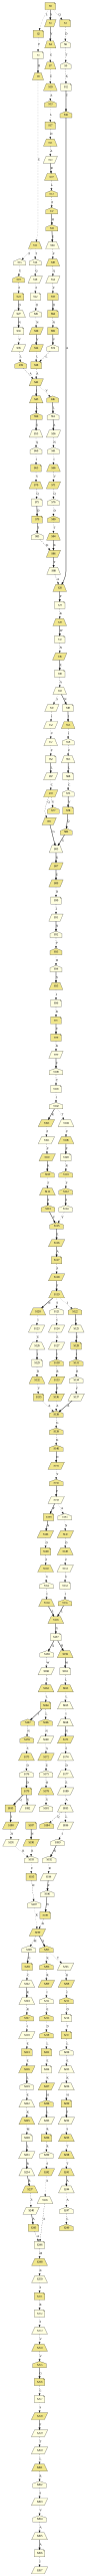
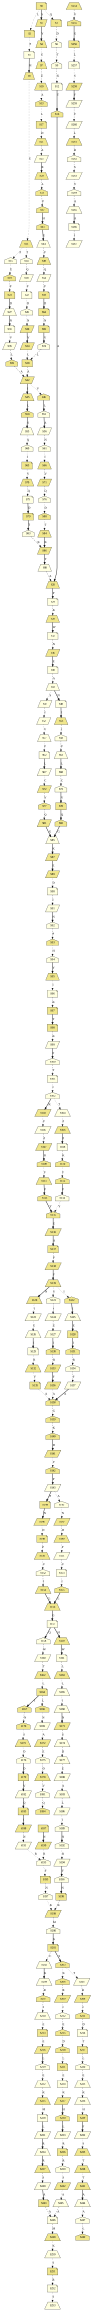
  strict digraph {
    fontname="Liberation Serif"
    node [fillcolor=khaki fontname="Liberation Serif" shape=house style=filled]
    edge [fontname="Liberation Serif" style=dashed]
    S0 [shape=note]
    S1 [shape=parallelogram]
    S2 [shape=note]
    S3 [shape=note]
    S4 [shape=trapezium]
    S5 [fillcolor=lightyellow shape=note]
    S6 [fillcolor=lightyellow]
    S7 [shape=trapezium]
    S8 [shape=trapezium]
    S9 [fillcolor=lightyellow]
    S10 [shape=trapezium]
    S11 [shape=trapezium]
    S12 [fillcolor=lightyellow shape=note]
    S13
    S14 [fillcolor=lightyellow]
    S15 [fillcolor=lightyellow]
    S16
    S17 [shape=note]
    S18 [fillcolor=lightyellow shape=parallelogram]
    S19
    S20 [shape=trapezium]
    S21 [shape=trapezium]
    S22 [fillcolor=lightyellow shape=note]
    S23 [shape=note]
    S24 [fillcolor=lightyellow shape=note]
    S25 [fillcolor=lightyellow shape=parallelogram]
    S26 [fillcolor=lightyellow]
    S27 [fillcolor=lightyellow shape=trapezium]
    S28 [shape=trapezium]
    S29 [shape=trapezium]
    S30 [shape=parallelogram]
    S31 [fillcolor=lightyellow shape=note]
    S32 [fillcolor=lightyellow shape=note]
    S33
    S34 [shape=parallelogram]
    S35 [fillcolor=lightyellow shape=parallelogram]
    S36 [shape=parallelogram]
    S37
    S38 [shape=note]
    S39
    S40 [fillcolor=lightyellow shape=note]
    S41
    S42 [shape=parallelogram]
    S43 [fillcolor=lightyellow shape=trapezium]
    S44 [fillcolor=lightyellow shape=trapezium]
    S45 [shape=trapezium]
    S46
    S47 [fillcolor=lightyellow shape=parallelogram]
    S48 [fillcolor=lightyellow shape=note]
    S49 [shape=trapezium]
    S50
    S51 [fillcolor=lightyellow]
    S52 [fillcolor=lightyellow shape=parallelogram]
    S53 [shape=trapezium]
    S54 [fillcolor=lightyellow shape=parallelogram]
    S55 [fillcolor=lightyellow shape=trapezium]
    S56 [fillcolor=lightyellow shape=parallelogram]
    S57 [fillcolor=lightyellow shape=trapezium]
    S58 [fillcolor=lightyellow]
    S59 [shape=note]
    S60 [fillcolor=lightyellow]
    S61 [fillcolor=lightyellow]
    S62 [fillcolor=lightyellow shape=note]
    S63 [fillcolor=lightyellow shape=trapezium]
    S64 [shape=note]
    S65 [shape=note]
    S66 [shape=trapezium]
    S67 [fillcolor=lightyellow shape=parallelogram]
    S68 [fillcolor=lightyellow shape=note]
    S69 [shape=note]
    S70 [shape=trapezium]
    S71 [shape=parallelogram]
    S72 [shape=parallelogram]
    S73 [fillcolor=lightyellow]
    S74 [fillcolor=lightyellow]
    S75 [fillcolor=lightyellow shape=note]
    S76 [fillcolor=lightyellow]
    S77
    S78 [shape=note]
    S79 [shape=note]
    S80
    S81 [shape=parallelogram]
    S82
    S83 [fillcolor=lightyellow]
    S84 [shape=trapezium]
    S85 [fillcolor=lightyellow shape=trapezium]
    S86 [shape=parallelogram]
    S87 [shape=parallelogram]
    S88 [fillcolor=lightyellow shape=trapezium]
    S89 [shape=parallelogram]
    S90 [fillcolor=lightyellow shape=note]
    S91 [fillcolor=lightyellow shape=parallelogram]
    S92 [fillcolor=lightyellow]
    S93
    S94 [fillcolor=lightyellow]
    S95 [shape=trapezium]
    S96 [fillcolor=lightyellow shape=note]
    S97 [shape=note]
    S98 [shape=note]
    S99 [fillcolor=lightyellow shape=parallelogram]
    S100 [fillcolor=lightyellow]
    S101 [fillcolor=lightyellow shape=note]
    S102 [fillcolor=lightyellow]
    S103 [shape=parallelogram]
    S104 [fillcolor=lightyellow shape=trapezium]
    S105 [fillcolor=lightyellow shape=parallelogram]
    S106 [shape=trapezium]
    S107 [shape=parallelogram]
    S108 [fillcolor=lightyellow shape=note]
    S109
    S110
    S111 [shape=trapezium]
    S112
    S113
    S114 [fillcolor=lightyellow]
    S115
    S116 [shape=parallelogram]
    S117 [shape=note]
    S118 [shape=parallelogram]
    S119 [shape=trapezium]
    S120 [shape=trapezium]
    S121 [fillcolor=lightyellow]
    S122
    S123 [fillcolor=lightyellow shape=parallelogram]
    S124 [fillcolor=lightyellow shape=parallelogram]
    S125 [fillcolor=lightyellow shape=trapezium]
    S126 [fillcolor=lightyellow shape=trapezium]
    S127 [fillcolor=lightyellow shape=parallelogram]
    S128 [shape=note]
    S129 [fillcolor=lightyellow shape=note]
    S130
    S131
    S132 [shape=trapezium]
    S133 [shape=parallelogram]
    S134 [fillcolor=lightyellow]
    S135 [shape=note]
    S136 [shape=parallelogram]
    S137 [fillcolor=lightyellow shape=parallelogram]
    S138
    S139
    S140
    S141 [shape=parallelogram]
    S142
    S143 [fillcolor=lightyellow shape=parallelogram]
    S144 [shape=note]
    S145 [fillcolor=lightyellow]
    S146 [shape=parallelogram]
    S147 [shape=parallelogram]
    S148 [shape=note]
    S149 [shape=trapezium]
    S150 [shape=trapezium]
    S151 [fillcolor=lightyellow shape=parallelogram]
    S152 [fillcolor=lightyellow]
    S153 [fillcolor=lightyellow shape=note]
    S154 [shape=trapezium]
    S155
    S156 [shape=trapezium]
    S157 [fillcolor=lightyellow shape=note]
    S158 [fillcolor=lightyellow]
    S159 [shape=trapezium]
    S160 [fillcolor=lightyellow shape=parallelogram]
    S161 [fillcolor=lightyellow shape=note]
    S162 [shape=trapezium]
    S163 [shape=trapezium]
    S164 [shape=note]
    S165 [fillcolor=lightyellow shape=trapezium]
    S166
    S167
    S168 [fillcolor=lightyellow shape=trapezium]
    S169 [fillcolor=lightyellow shape=parallelogram]
    S170
    S171 [shape=parallelogram]
    S172 [shape=parallelogram]
    S173 [shape=trapezium]
    S174 [fillcolor=lightyellow shape=trapezium]
    S175 [fillcolor=lightyellow]
    S176 [fillcolor=lightyellow]
    S177 [fillcolor=lightyellow shape=trapezium]
    S178 [shape=trapezium]
    S179 [shape=note]
    S180 [fillcolor=lightyellow shape=parallelogram]
    S181 [fillcolor=lightyellow]
    S182 [fillcolor=lightyellow shape=parallelogram]
    S183 [fillcolor=lightyellow shape=trapezium]
    S184
    S185 [shape=note]
    S186 [fillcolor=lightyellow shape=parallelogram]
    S188 [shape=parallelogram]
    S189 [fillcolor=lightyellow]
    S187 [shape=note]
    S190 [shape=parallelogram]
    S191 [fillcolor=lightyellow shape=parallelogram]
    S192 [fillcolor=lightyellow]
    S193 [fillcolor=lightyellow]
    S194 [fillcolor=lightyellow shape=parallelogram]
    S195 [shape=note]
    S196 [fillcolor=lightyellow]
    S197 [fillcolor=lightyellow]
    S198 [shape=note]
    S199 [shape=parallelogram]
    S200 [fillcolor=lightyellow]
    S201 [shape=note]
    S202 [fillcolor=lightyellow shape=trapezium]
    S203
    S204 [fillcolor=lightyellow shape=trapezium]
    S205 [fillcolor=lightyellow shape=parallelogram]
    S206
    S207
    S208 [shape=parallelogram]
    S209 [shape=parallelogram]
-   S210 [fillcolor=lightyellow shape=parallelogram]
+   S210 [fillcolor=lightyellow shape=trapezium]
    S211
    S212 [fillcolor=lightyellow]
    S213 [shape=note]
    S214 [fillcolor=lightyellow shape=note]
    S215
    S216 [shape=parallelogram]
    S217 [shape=note]
    S218
    S219 [fillcolor=lightyellow]
    S220 [fillcolor=lightyellow]
    S221 [shape=note]
    S222 [fillcolor=lightyellow shape=trapezium]
    S223 [fillcolor=lightyellow shape=trapezium]
    S224 [fillcolor=lightyellow shape=note]
    S225 [shape=trapezium]
    S226 [fillcolor=lightyellow shape=trapezium]
    S227 [shape=parallelogram]
    S228 [fillcolor=lightyellow shape=note]
    S229 [shape=note]
    S230
    S231 [fillcolor=lightyellow shape=parallelogram]
    S232 [fillcolor=lightyellow shape=parallelogram]
    S233 [fillcolor=lightyellow shape=parallelogram]
    S234 [fillcolor=lightyellow shape=trapezium]
    S235 [shape=trapezium]
    S236 [shape=note]
    S237 [shape=trapezium]
    S238 [shape=trapezium]
    S239 [fillcolor=lightyellow]
    S240 [fillcolor=lightyellow shape=parallelogram]
    S241 [shape=trapezium]
    S242 [shape=parallelogram]
    S243 [shape=note]
    S244 [fillcolor=lightyellow shape=trapezium]
    S245 [fillcolor=lightyellow shape=trapezium]
    S246 [fillcolor=lightyellow shape=note]
    S247 [fillcolor=lightyellow]
    S248 [shape=trapezium]
    S249
    S250 [fillcolor=lightyellow shape=trapezium]
    S251 [shape=note]
    S252 [fillcolor=lightyellow shape=note]
    S253 [fillcolor=lightyellow shape=trapezium]
    S254 [shape=trapezium]
    S255
    S256 [shape=note]
    S257 [fillcolor=lightyellow shape=note]
    S258 [shape=parallelogram]
    S259 [fillcolor=lightyellow shape=parallelogram]
    S260 [fillcolor=lightyellow shape=parallelogram]
    S261 [shape=trapezium]
    S262 [fillcolor=lightyellow]
    S263 [fillcolor=lightyellow shape=parallelogram]
    S264 [fillcolor=lightyellow]
    S265 [fillcolor=lightyellow shape=trapezium]
    S266 [fillcolor=lightyellow shape=note]
    S267 [fillcolor=lightyellow shape=parallelogram]
    S0 -> S1 [label=S style=bold]
    S0 -> S2 [label=L style=dotted]
    S0 -> S3 [label=Q style=dotted]
    S1 -> S4 [label=Y style=bold]
    S2 -> S5 [label=P style=dotted]
    S3 -> S6 [label=D]
    S4 -> S7 [label=E style=dotted]
    S5 -> S8 [label=H style=bold]
    S6 -> S9 [label=T]
    S7 -> S10 [label=E]
    S8 -> S11 [label=E style=dotted]
    S9 -> S12 [label=K]
    S10 -> S13 [label=A style=dotted]
    S11 -> S14 [label=T style=dotted]
    S11 -> S15 [label=P style=dotted]
    S12 -> S16 [label=T style=bold]
    S13 -> S17 [label=L style=dotted]
    S14 -> S18 [label=Q]
    S15 -> S19 [label=E style=dotted]
    S16 -> S20 [label=A style=bold]
    S17 -> S21 [label=D]
    S18 -> S22 [label=P style=dotted]
    S19 -> S23 [label=P]
    S20 -> S24 [label=P style=bold]
    S21 -> S25 [label=A]
    S22 -> S26 [label=D style=dotted]
    S23 -> S27 [label=D style=bold]
    S24 -> S28 [label=K]
    S25 -> S29 [label=R style=bold]
    S26 -> S30 [label=N style=dotted]
    S27 -> S31 [label=N style=bold]
    S28 -> S32 [label=W style=bold]
    S29 -> S33 [label=L]
    S30 -> S34 [label=V style=bold]
    S31 -> S35 [label=V style=dotted]
    S32 -> S36 [label=N]
    S33 -> S37 [label=P]
    S34 -> S38 [label=L style=dotted]
    S35 -> S39 [label=L]
    S36 -> S40 [label=E style=bold]
    S37 -> S41 [label=H style=bold]
    S38 -> S42 [label=A]
    S39 -> S42 [label=A]
    S40 -> S43 [label=A]
    S41 -> S44 [label=E style=bold]
    S42 -> S45 [label=I style=bold]
    S42 -> S46 [label=V style=dotted]
    S43 -> S47 [label=S style=dotted]
    S43 -> S48 [label=N style=bold]
    S44 -> S49 [label=P]
    S45 -> S50 [label=L style=bold]
    S46 -> S51 [label=L style=bold]
    S47 -> S52 [label=I]
    S48 -> S53 [label=I style=bold]
    S49 -> S54 [label=Q]
    S50 -> S55 [label=S style=bold]
    S51 -> S56 [label=A style=bold]
    S52 -> S57 [label=V style=dotted]
    S53 -> S58 [label=I]
    S54 -> S59 [label=P]
    S55 -> S60 [label=Q style=dotted]
    S56 -> S61 [label=N]
    S57 -> S62 [label=P style=dotted]
    S58 -> S63 [label=P]
    S59 -> S64 [label=D style=bold]
    S60 -> S65 [label=I style=dotted]
    S61 -> S66 [label=I style=dotted]
    S62 -> S67 [label=L style=bold]
    S63 -> S68 [label=L style=bold]
    S64 -> S69 [label=N]
    S65 -> S70 [label=V style=dotted]
    S66 -> S71 [label=V]
    S67 -> S72 [label=C style=dotted]
    S68 -> S73 [label=C]
    S69 -> S74 [label=V style=bold]
    S70 -> S75 [label=Q]
    S71 -> S76 [label=Q]
    S72 -> S77 [label=V]
    S73 -> S78 [label=V style=bold]
    S74 -> S38 [label=L]
    S75 -> S79 [label=D style=bold]
    S76 -> S80 [label=D style=dotted]
-   S72 -> S81 [label=Q]
+   S77 -> S81 [label=Q]
    S78 -> S82 [label=Q style=bold]
    S79 -> S83 [label=T style=bold]
    S80 -> S84 [label=T style=dotted]
    S81 -> S85 [label=G style=bold]
    S82 -> S85 [label=G style=bold]
    S83 -> S86 [label=K]
    S84 -> S86 [label=K style=bold]
    S85 -> S87 [label=K style=bold]
    S86 -> S88 [label=T style=bold]
    S87 -> S89 [label=E style=bold]
    S88 -> S20 [label=A]
    S89 -> S90 [label=D style=dotted]
    S90 -> S91 [label=I]
    S91 -> S92 [label=N style=bold]
    S92 -> S93 [label=P]
    S93 -> S94 [label=H style=dotted]
    S94 -> S95 [label=Y style=bold]
    S95 -> S96 [label=I style=dotted]
    S96 -> S97 [label=K]
    S97 -> S98 [label=T style=bold]
    S98 -> S99 [label=K]
    S99 -> S100 [label=F style=bold]
    S100 -> S101 [label=T]
    S101 -> S102 [label=I style=dotted]
    S102 -> S103 [label=K style=bold]
    S102 -> S104 [label=T style=dotted]
    S103 -> S105 [label=P style=dotted]
    S104 -> S106 [label=P style=dotted]
    S105 -> S107 [label=P]
    S106 -> S108 [label=P style=bold]
    S107 -> S109 [label=K style=bold]
    S108 -> S110 [label=K]
    S109 -> S111 [label=F style=dotted]
    S110 -> S112 [label=F style=dotted]
    S111 -> S113 [label=P style=bold]
    S112 -> S114 [label=P style=bold]
    S113 -> S115 [label=Y style=bold]
    S114 -> S115 [label=Y style=dotted]
    S115 -> S116 [label=E style=bold]
    S116 -> S117 [label=A style=bold]
    S117 -> S118 [label=P]
    S118 -> S119 [label=F style=bold]
    S119 -> S120 [label=N style=bold]
    S119 -> S121 [label=S style=dotted]
    S119 -> S122 [label=I style=dotted]
    S120 -> S123 [label=I style=dotted]
    S121 -> S124 [label=I]
    S122 -> S125 [label=I style=bold]
    S123 -> S126 [label=E style=dotted]
    S124 -> S127 [label=E]
    S125 -> S128 [label=E style=bold]
    S126 -> S129 [label=I style=bold]
    S127 -> S130 [label=I style=bold]
    S128 -> S131 [label=I style=bold]
    S129 -> S132 [label=R style=dotted]
    S130 -> S133 [label=R]
    S131 -> S134 [label=R]
    S132 -> S135 [label=F style=dotted]
    S133 -> S136 [label=F style=bold]
    S134 -> S137 [label=F]
    S135 -> S138 [label=A style=dotted]
    S136 -> S138 [label=A style=dotted]
    S137 -> S138 [label=A style=bold]
    S138 -> S139 [label=G]
    S139 -> S140 [label=K]
    S140 -> S141 [label=D style=bold]
    S141 -> S142 [label=Y style=dotted]
    S142 -> S143 [label=P style=bold]
    S143 -> S144 [label=P style=bold]
    S143 -> S145 [label=A style=dotted]
    S144 -> S146 [label=N style=bold]
    S145 -> S147 [label=N style=dotted]
    S146 -> S148 [label=D style=dotted]
    S147 -> S149 [label=D]
    S148 -> S150 [label=P]
    S149 -> S151 [label=P style=dotted]
    S150 -> S152 [label=V style=dotted]
    S151 -> S153 [label=V]
    S152 -> S154 [label=I]
    S153 -> S155 [label=I style=dotted]
    S154 -> S156 [label=L style=bold]
    S155 -> S156 [label=L style=bold]
    S156 -> S157 [label=G style=bold]
    S157 -> S158 [label=Q style=bold]
    S157 -> S159 [label=H style=bold]
    S158 -> S160 [label=W]
    S159 -> S161 [label=W style=bold]
    S160 -> S162 [label=T]
    S161 -> S163 [label=L]
    S162 -> S164 [label=L style=dotted]
    S163 -> S165 [label=L style=dotted]
    S164 -> S166 [label=L]
    S164 -> S167 [label=I style=bold]
    S165 -> S168 [label=I style=dotted]
    S166 -> S169 [label=N style=dotted]
    S167 -> S170 [label=N]
    S168 -> S171 [label=N style=bold]
    S169 -> S172 [label=A style=dotted]
    S170 -> S173 [label=S style=dotted]
    S171 -> S174 [label=S]
    S172 -> S175 [label=E]
    S173 -> S176 [label=D style=dotted]
    S174 -> S177 [label=D]
    S175 -> S178 [label=D]
    S176 -> S179 [label=D style=bold]
    S177 -> S180 [label=E]
    S178 -> S181 [label=V]
    S179 -> S182 [label=V style=bold]
    S180 -> S183 [label=A style=dotted]
-   S183 -> S184 [label=Q]
-   S179 -> S185 [label=Q style=bold]
+   S181 -> S184 [label=Q]
+   S182 -> S185 [label=Q style=bold]
    S183 -> S186 [label=L]
    S185 -> S188 [label=I style=bold]
    S186 -> S189 [label=I style=dotted]
    S188 -> S191 [label=N]
    S189 -> S192 [label=N style=bold]
    S187 -> S190 [label=N style=bold]
    S190 -> S193 [label=R style=dotted]
    S191 -> S193 [label=R style=dotted]
    S192 -> S194 [label=R style=dotted]
    S193 -> S195 [label=F style=dotted]
    S194 -> S196 [label=F style=bold]
    S195 -> S197 [label=N]
    S196 -> S198 [label=N style=bold]
    S197 -> S199 [label=K style=dotted]
    S198 -> S199 [label=K]
    S199 -> S200 [label=M]
    S200 -> S201 [label=G style=bold]
    S201 -> S202 [label=C]
-   S199 -> S203 [label=S style=bold]
+   S201 -> S203 [label=S style=bold]
    S202 -> S204 [label=K style=bold]
    S203 -> S205 [label=T style=dotted]
    S203 -> S206 [label=K style=dotted]
    S204 -> S207 [label=R]
    S205 -> S208 [label=R]
    S206 -> S209 [label=R]
    S207 -> S210 [label=I]
    S208 -> S211 [label=I]
    S209 -> S212 [label=I style=dotted]
    S210 -> S213 [label=E style=dotted]
    S211 -> S214 [label=D]
    S212 -> S215 [label=E]
    S213 -> S216 [label=E style=dotted]
    S214 -> S217 [label=T style=dotted]
    S215 -> S218 [label=D style=dotted]
    S216 -> S219 [label=L style=bold]
    S217 -> S220 [label=L]
    S218 -> S221 [label=L style=dotted]
    S219 -> S222 [label=E]
    S220 -> S223 [label=E]
    S221 -> S224 [label=E style=dotted]
    S222 -> S225 [label=K]
    S223 -> S226 [label=K]
    S224 -> S227 [label=K style=dotted]
    S225 -> S228 [label=M style=dotted]
    S226 -> S229 [label=H style=dotted]
    S227 -> S230 [label=H style=bold]
    S228 -> S231 [label=L style=bold]
    S229 -> S232 [label=F style=bold]
    S230 -> S233 [label=L style=bold]
    S231 -> S234 [label=R style=bold]
    S232 -> S235 [label=S style=dotted]
    S233 -> S236 [label=R style=dotted]
    S234 -> S237 [label=R style=bold]
    S235 -> S238 [label=T style=dotted]
    S236 -> S239 [label=R]
    S237 -> S240 [label=S]
    S238 -> S241 [label=T style=dotted]
    S239 -> S242 [label=S style=dotted]
    S240 -> S243 [label=A style=bold]
    S241 -> S244 [label=A style=bold]
    S242 -> S245 [label=A style=dotted]
    S243 -> S246 [label=A]
    S244 -> S247 [label=A style=dotted]
    S245 -> S246 [label=A]
    S246 -> S248 [label=M]
    S247 -> S249 [label=L]
    S248 -> S250 [label=K style=dotted]
    S250 -> S251 [label=S style=dotted]
    S251 -> S252 [label=R]
    S252 -> S253 [label=S style=dotted]
-   S253 -> S254 [label=V]
    S254 -> S255 [label=V]
    S255 -> S256 [label=G style=bold]
    S256 -> S257 [label=L]
    S257 -> S258 [label=S style=dotted]
    S258 -> S259 [label=F style=bold]
    S259 -> S260 [label=T]
    S260 -> S261 [label=L]
    S261 -> S262 [label=R]
    S262 -> S263 [label=S]
    S263 -> S264 [label=V style=dotted]
    S264 -> S265 [label=A]
    S265 -> S266 [label=A style=bold]
    S266 -> S267 [label=I]
  }
